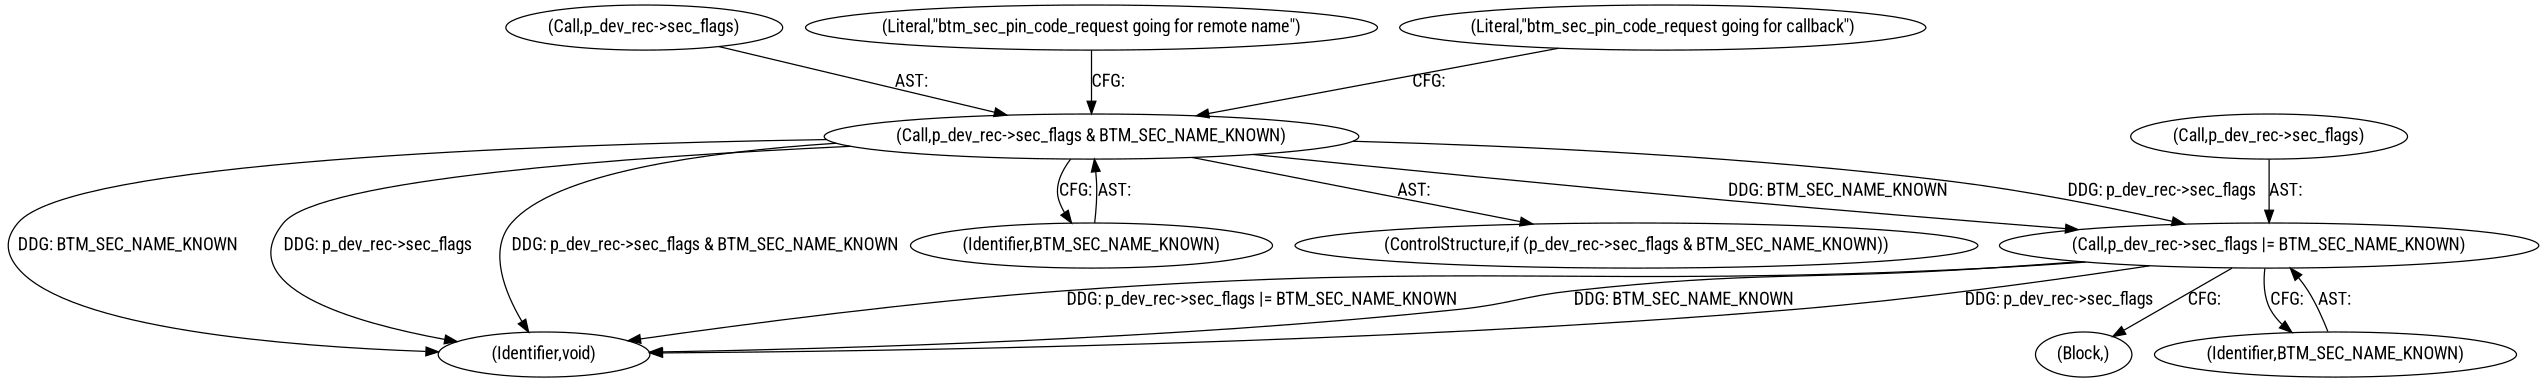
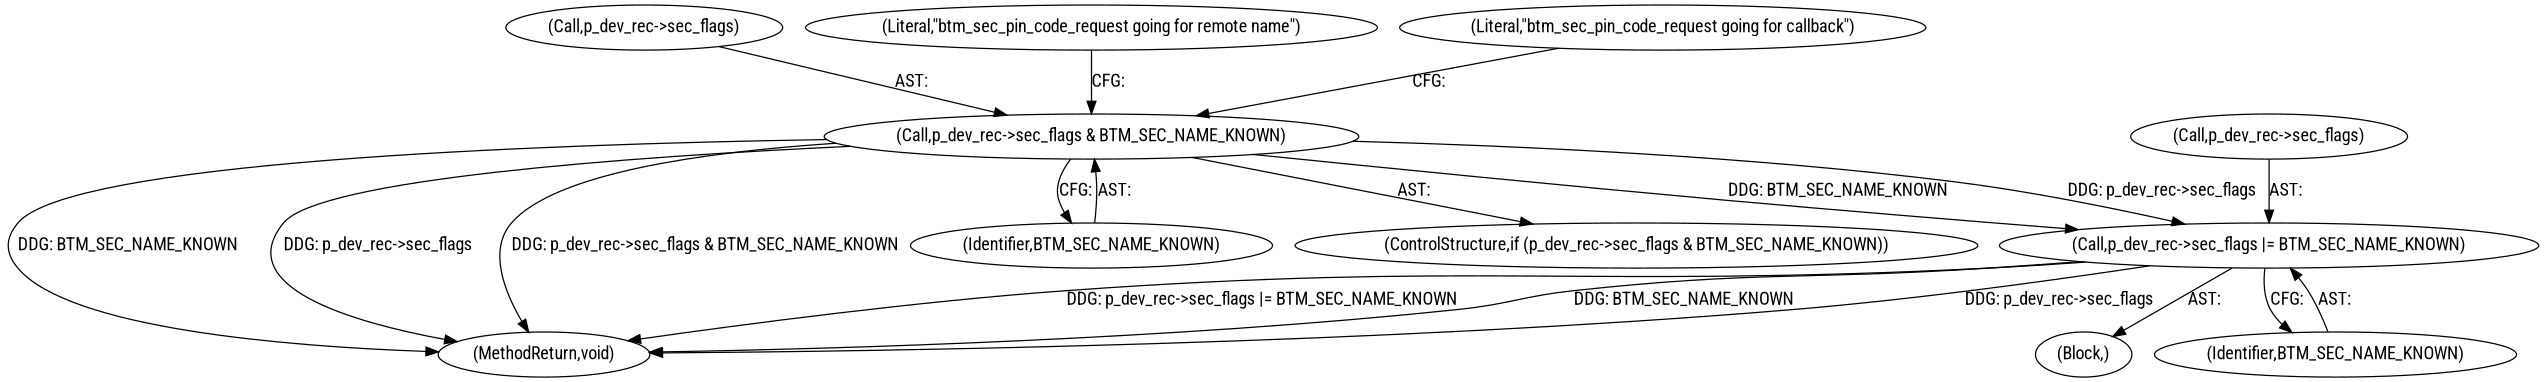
  digraph {
    fontname="Roboto Condensed"
    node [fontname="Roboto Condensed"]
    edge [fontname="Roboto Condensed"]
    n1 [label="(Call,p_dev_rec->sec_flags |= BTM_SEC_NAME_KNOWN)"]
    n2 [label="(Block,)"]
    n3 [label="(Identifier,BTM_SEC_NAME_KNOWN)"]
-   n4 [label="(Identifier,void)"]
+   n4 [label="(MethodReturn,void)"]
    n5 [label="(Call,p_dev_rec->sec_flags & BTM_SEC_NAME_KNOWN)"]
    n6 [label="(Identifier,BTM_SEC_NAME_KNOWN)"]
    n7 [label="(ControlStructure,if (p_dev_rec->sec_flags & BTM_SEC_NAME_KNOWN))"]
    n8 [label="(Call,p_dev_rec->sec_flags)"]
    n9 [label="(Call,p_dev_rec->sec_flags)"]
    n10 [label="(Literal,\"btm_sec_pin_code_request going for remote name\")"]
    n11 [label="(Literal,\"btm_sec_pin_code_request going for callback\")"]
-   n1 -> n2 [label="CFG: "]
+   n1 -> n2 [label="AST: "]
    n1 -> n3 [label="CFG: "]
    n1 -> n4 [label="DDG: p_dev_rec->sec_flags |= BTM_SEC_NAME_KNOWN"]
    n1 -> n4 [label="DDG: BTM_SEC_NAME_KNOWN"]
    n1 -> n4 [label="DDG: p_dev_rec->sec_flags"]
    n3 -> n1 [label="AST: "]
    n5 -> n1 [label="DDG: p_dev_rec->sec_flags"]
    n5 -> n1 [label="DDG: BTM_SEC_NAME_KNOWN"]
    n5 -> n4 [label="DDG: BTM_SEC_NAME_KNOWN"]
    n5 -> n4 [label="DDG: p_dev_rec->sec_flags"]
    n5 -> n4 [label="DDG: p_dev_rec->sec_flags & BTM_SEC_NAME_KNOWN"]
    n5 -> n6 [label="CFG: "]
    n5 -> n7 [label="AST: "]
    n6 -> n5 [label="AST: "]
    n8 -> n1 [label="AST: "]
    n9 -> n5 [label="AST: "]
    n10 -> n5 [label="CFG: "]
    n11 -> n5 [label="CFG: "]
  }
